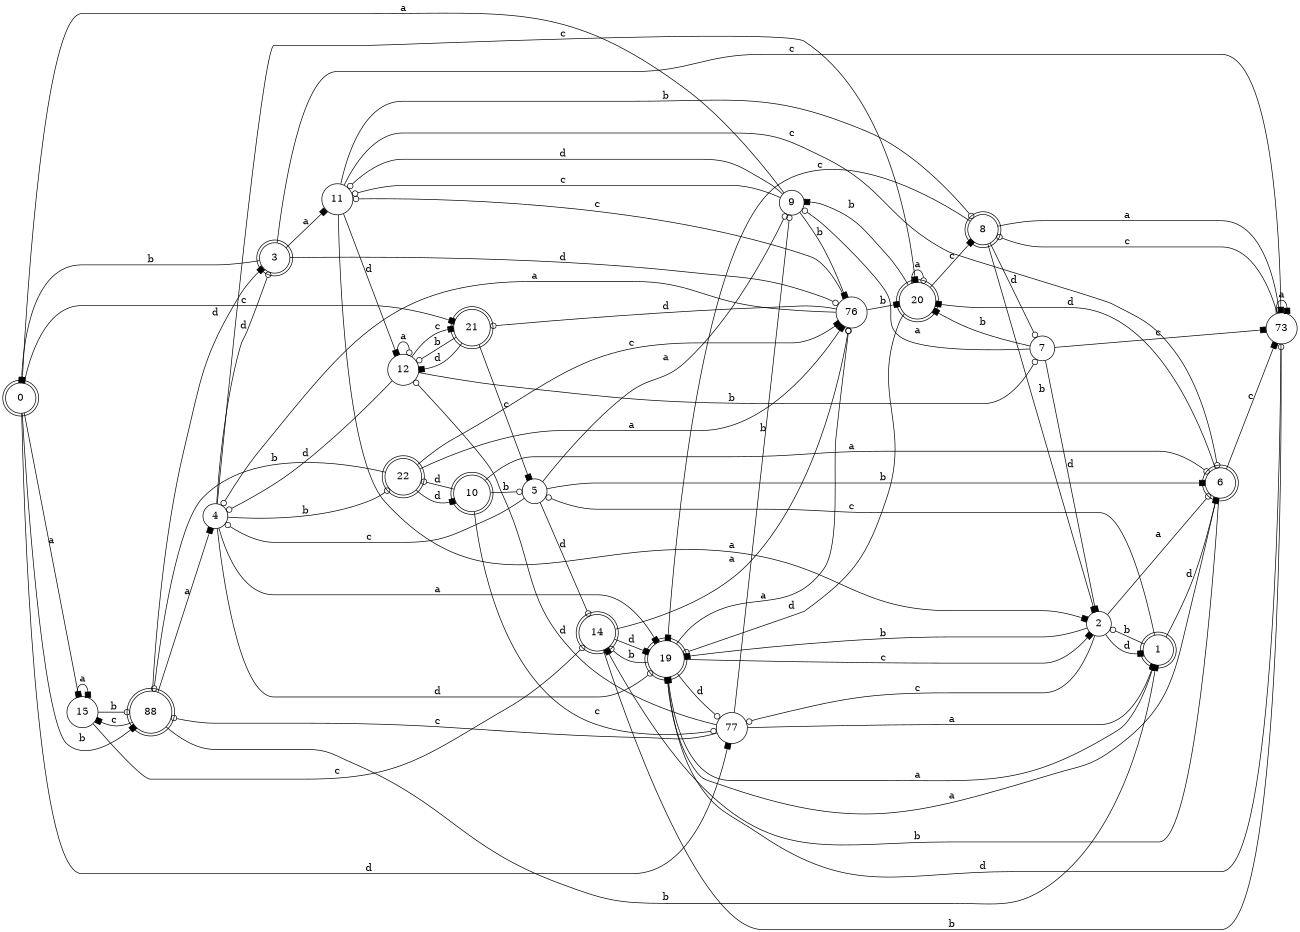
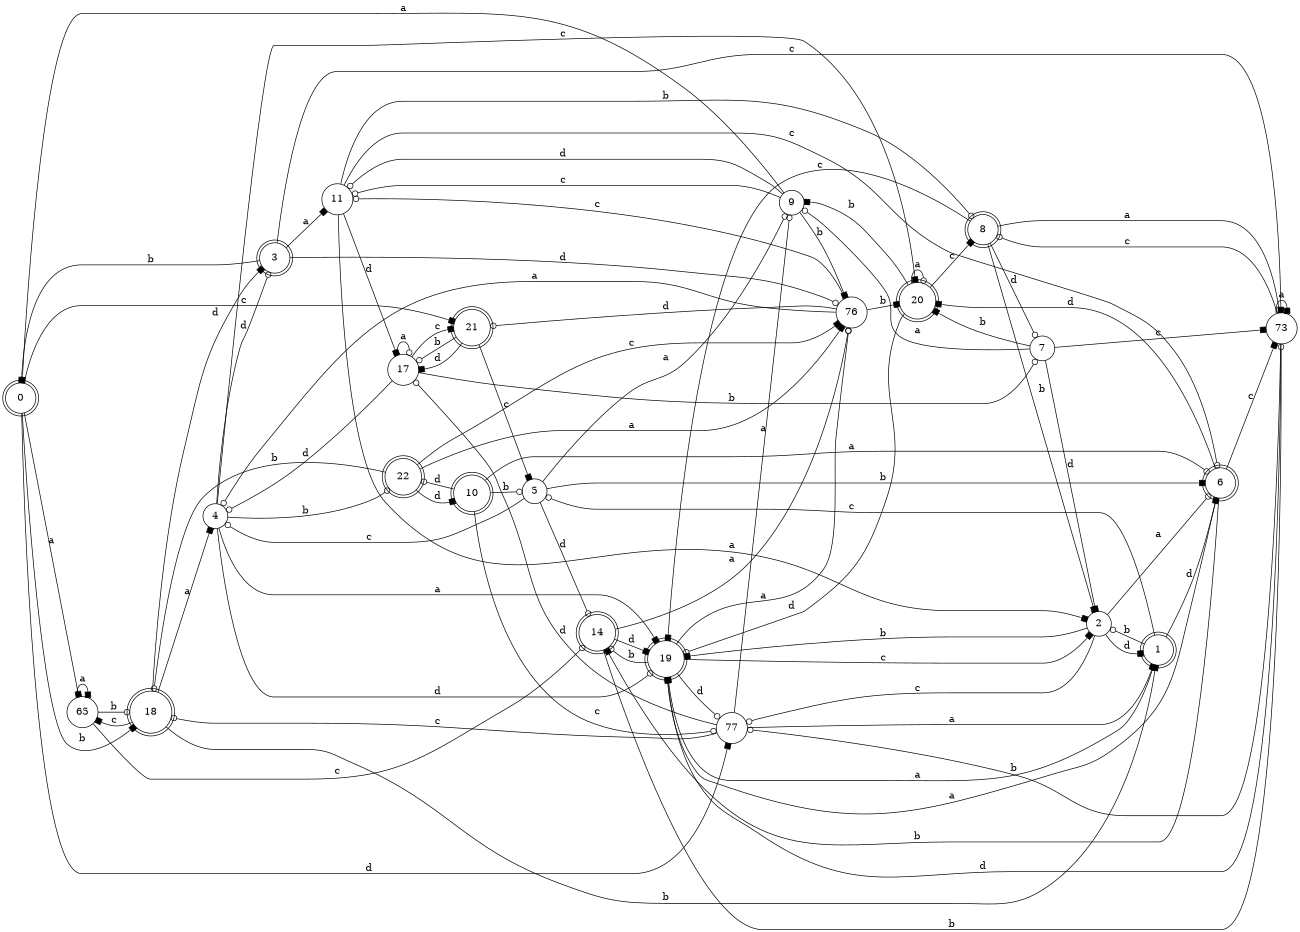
  digraph {
    rankdir=LR
    node [color=black fillcolor=white shape=doublecircle style="rounded,filled"]
    edge [arrowhead=box]
    n1 [label=0]
-   n2 [label=15 shape=circle style=filled]
+   n2 [label=65 shape=circle style=filled]
    n3 [label=77 shape=circle style=filled]
-   n4 [label=88]
+   n4 [label=18]
    n5 [label=21]
    n6 [label=14]
    n7 [label=1]
    n8 [label=9 shape=circle style=filled]
-   n9 [label=12 shape=circle style=filled]
+   n9 [label=17 shape=circle style=filled]
    n10 [label=3]
    n11 [label=4 shape=circle style=filled]
    n12 [label=5 shape=circle style=filled]
    n13 [label=2 shape=circle style=filled]
    n14 [label=6]
    n15 [label=19]
    n16 [label=73 shape=circle style=filled]
    n17 [label=20]
    n18 [label=76 shape=circle style=filled]
    n19 [label=11 shape=circle style=filled]
    n20 [label=8]
    n21 [label=22]
    n22 [label=10]
    n23 [label=7 shape=circle style=filled]
    n1 -> n2 [label=a]
    n1 -> n3 [label=d]
    n1 -> n4 [label=b]
    n1 -> n5 [label=c]
    n2 -> n2 [label=a]
    n2 -> n4 [arrowhead=odot label=b]
    n2 -> n6 [arrowhead=odot label=c]
    n3 -> n4 [arrowhead=odot label=c]
    n3 -> n7 [label=a]
-   n3 -> n8 [arrowhead=odot label=b]
+   n3 -> n8 [arrowhead=odot label=a]
    n3 -> n9 [arrowhead=odot label=d]
    n4 -> n2 [label=c]
    n4 -> n7 [label=b]
    n4 -> n10 [label=d]
    n4 -> n11 [label=a]
    n5 -> n9 [arrowhead=odot label=b]
    n5 -> n9 [label=d]
    n5 -> n12 [label=c]
    n6 -> n15 [label=d]
    n6 -> n16 [arrowhead=odot label=b]
    n6 -> n18 [arrowhead=odot label=a]
    n7 -> n12 [arrowhead=odot label=c]
    n7 -> n13 [arrowhead=odot label=b]
    n7 -> n14 [label=d]
    n7 -> n15 [label=a]
    n8 -> n1 [label=a]
    n8 -> n18 [label=b]
    n8 -> n19 [arrowhead=odot label=c]
    n8 -> n19 [arrowhead=odot label=d]
    n9 -> n5 [label=c]
    n9 -> n9 [arrowhead=odot label=a]
    n9 -> n11 [arrowhead=odot label=d]
    n9 -> n23 [arrowhead=odot label=b]
    n10 -> n1 [label=b]
    n10 -> n16 [label=c]
    n10 -> n18 [arrowhead=odot label=d]
    n10 -> n19 [label=a]
    n11 -> n10 [arrowhead=odot label=d]
    n11 -> n15 [label=a]
    n11 -> n15 [arrowhead=odot label=d]
    n11 -> n17 [label=c]
    n11 -> n21 [arrowhead=odot label=b]
    n12 -> n6 [arrowhead=odot label=d]
    n12 -> n8 [arrowhead=odot label=a]
    n12 -> n11 [arrowhead=odot label=c]
    n12 -> n14 [label=b]
    n13 -> n3 [arrowhead=odot label=c]
    n13 -> n7 [label=d]
    n13 -> n14 [arrowhead=odot label=a]
    n13 -> n15 [label=b]
    n14 -> n6 [label=b]
    n14 -> n15 [label=a]
    n14 -> n16 [label=c]
    n14 -> n17 [label=d]
    n15 -> n3 [arrowhead=odot label=d]
    n15 -> n6 [arrowhead=odot label=b]
    n15 -> n13 [label=c]
    n15 -> n18 [arrowhead=odot label=a]
+   n16 -> n3 [arrowhead=odot label=b]
    n16 -> n15 [arrowhead=odot label=d]
    n16 -> n16 [label=a]
    n16 -> n20 [arrowhead=odot label=c]
    n17 -> n8 [label=b]
    n17 -> n15 [arrowhead=odot label=d]
    n17 -> n17 [arrowhead=odot label=a]
    n17 -> n20 [label=c]
    n18 -> n5 [arrowhead=odot label=d]
    n18 -> n11 [arrowhead=odot label=a]
    n18 -> n17 [label=b]
    n18 -> n19 [arrowhead=odot label=c]
    n19 -> n9 [label=d]
    n19 -> n13 [label=a]
    n19 -> n14 [arrowhead=odot label=c]
    n19 -> n20 [arrowhead=odot label=b]
    n20 -> n13 [label=b]
    n20 -> n15 [label=c]
    n20 -> n16 [arrowhead=odot label=a]
    n20 -> n23 [arrowhead=odot label=d]
    n21 -> n4 [arrowhead=odot label=b]
    n21 -> n18 [label=a]
    n21 -> n18 [label=c]
    n21 -> n22 [label=d]
    n22 -> n3 [arrowhead=odot label=c]
    n22 -> n12 [arrowhead=odot label=b]
    n22 -> n14 [arrowhead=odot label=a]
    n22 -> n21 [arrowhead=odot label=d]
    n23 -> n8 [arrowhead=odot label=a]
    n23 -> n13 [label=d]
    n23 -> n16 [label=c]
    n23 -> n17 [label=b]
  }
